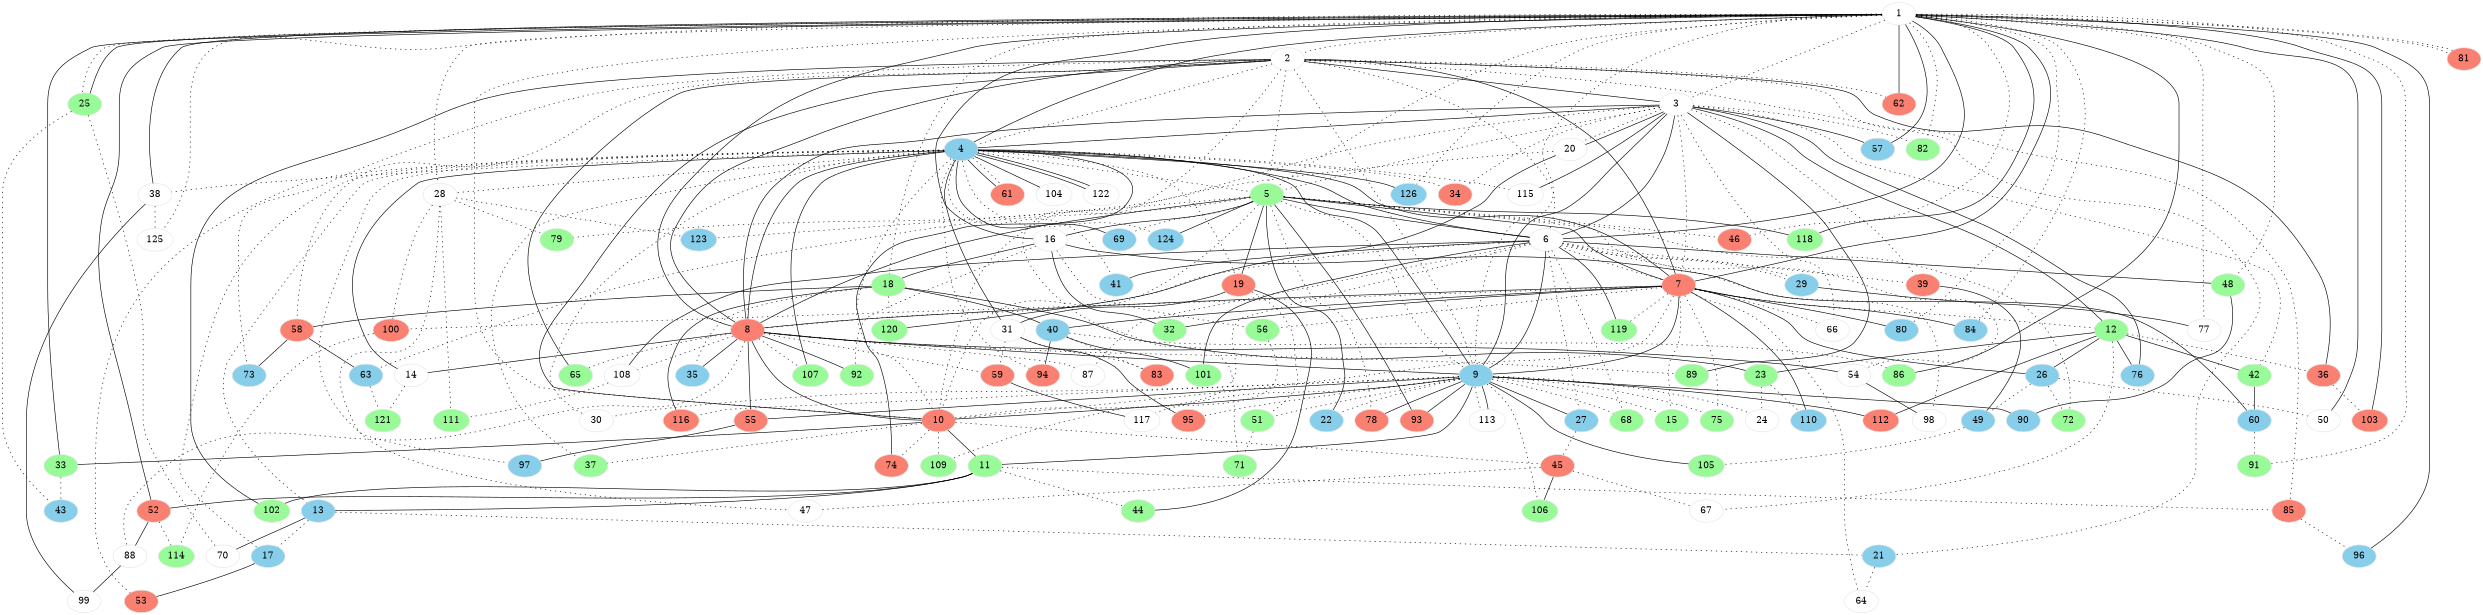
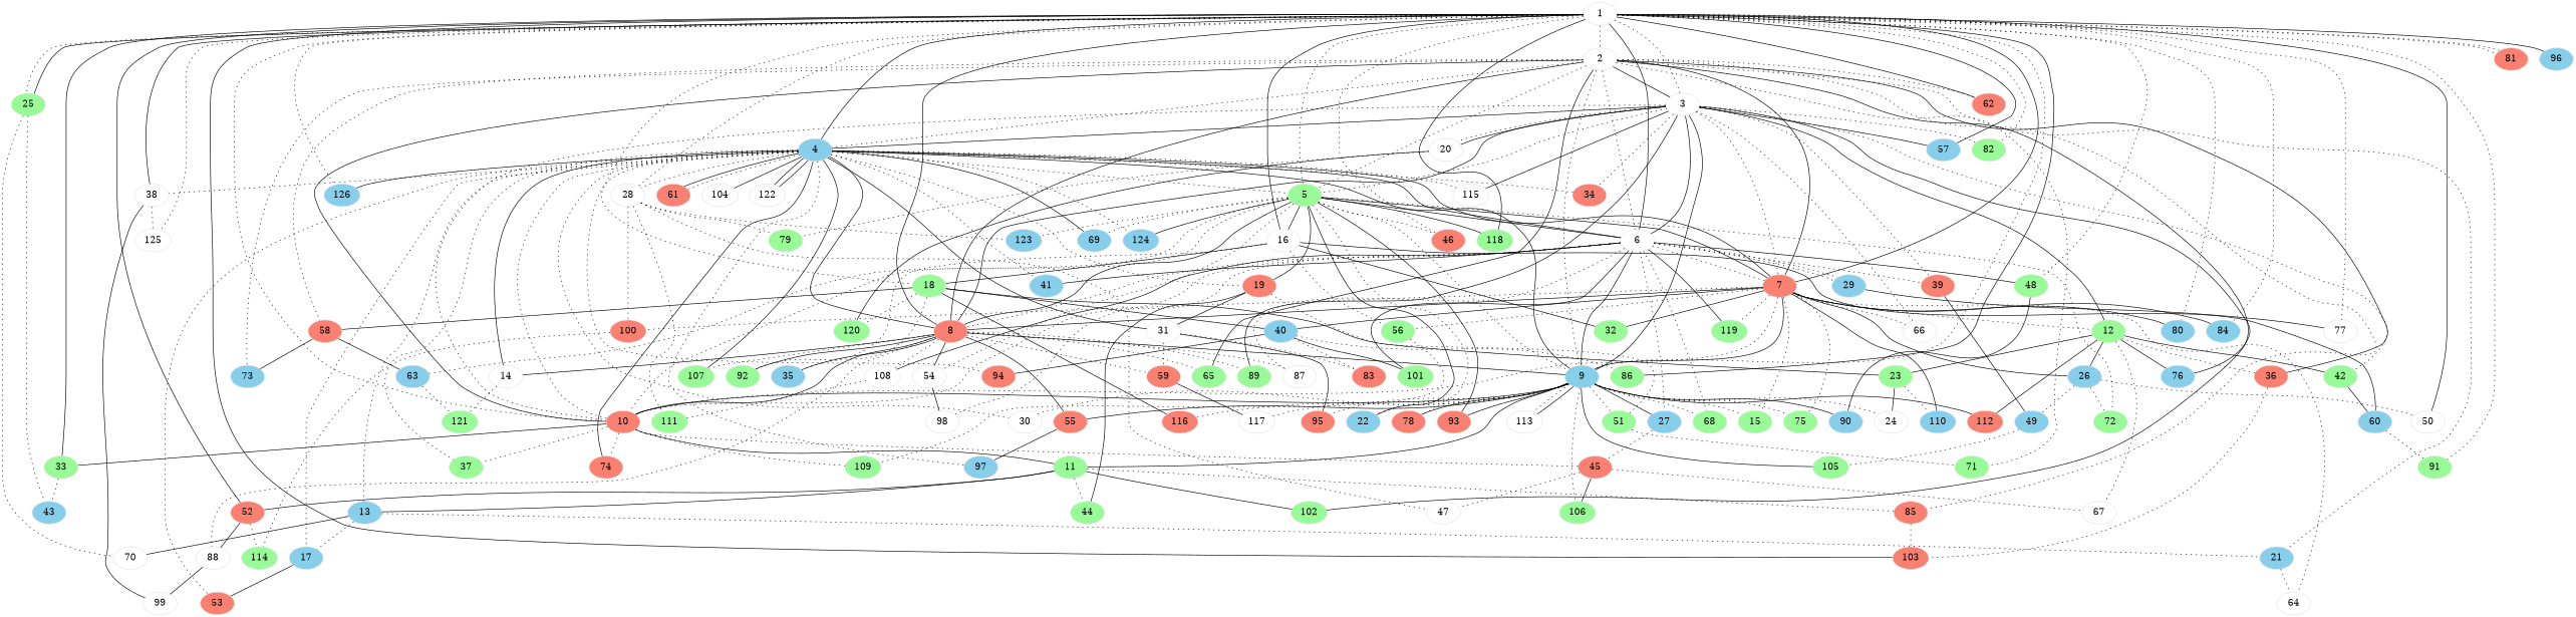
  graph {
    node [color=gray90 fillcolor=palegreen style=filled]
    edge [style=dotted]
    1 [fillcolor=white]
    2 [fillcolor=white]
    3 [fillcolor=white]
    4 [fillcolor=skyblue]
    5
    6 [fillcolor=white]
    7 [fillcolor=salmon]
    8 [fillcolor=salmon]
    9 [fillcolor=skyblue]
    10 [fillcolor=salmon]
    16 [fillcolor=white]
    18
    25
    28 [fillcolor=white]
    33
    38 [fillcolor=white]
    46 [fillcolor=salmon]
    48
    50 [fillcolor=white]
    52 [fillcolor=salmon]
    57 [fillcolor=skyblue]
    62 [fillcolor=salmon]
    77 [fillcolor=white]
    80 [fillcolor=skyblue]
    81 [fillcolor=salmon]
    82
    84 [fillcolor=skyblue]
    86
    91
    96 [fillcolor=skyblue]
    103 [fillcolor=salmon]
    118
    125 [fillcolor=white]
    126 [fillcolor=skyblue]
    21 [fillcolor=skyblue]
    36 [fillcolor=salmon]
    58 [fillcolor=salmon]
    65
    71
    73 [fillcolor=skyblue]
    85 [fillcolor=salmon]
    102
    12
    20 [fillcolor=white]
    34 [fillcolor=salmon]
    39 [fillcolor=salmon]
    42
    66 [fillcolor=white]
    76 [fillcolor=skyblue]
    89
    115 [fillcolor=white]
    13 [fillcolor=skyblue]
    14 [fillcolor=white]
    17 [fillcolor=skyblue]
    19 [fillcolor=salmon]
    30 [fillcolor=white]
    31 [fillcolor=white]
    37
    41 [fillcolor=skyblue]
    53 [fillcolor=salmon]
    61 [fillcolor=salmon]
    69 [fillcolor=skyblue]
    74 [fillcolor=salmon]
    94 [fillcolor=salmon]
    97 [fillcolor=skyblue]
    104 [fillcolor=white]
    107
    122 [fillcolor=white]
    124 [fillcolor=skyblue]
    22 [fillcolor=skyblue]
    54 [fillcolor=white]
    63 [fillcolor=skyblue]
    72
    78 [fillcolor=salmon]
    93 [fillcolor=salmon]
    123 [fillcolor=skyblue]
    27 [fillcolor=skyblue]
    29 [fillcolor=skyblue]
    68
    87 [fillcolor=white]
    98 [fillcolor=white]
    101
    108 [fillcolor=white]
    119
    15
    26 [fillcolor=skyblue]
    32
    40 [fillcolor=skyblue]
    56
    64 [fillcolor=white]
    75
    100 [fillcolor=salmon]
    110 [fillcolor=skyblue]
    35 [fillcolor=skyblue]
    55 [fillcolor=salmon]
    59 [fillcolor=salmon]
    88 [fillcolor=white]
    92
    11
    24 [fillcolor=white]
    51
    90 [fillcolor=skyblue]
    95 [fillcolor=salmon]
    105
    106
    112 [fillcolor=salmon]
    113 [fillcolor=white]
    116 [fillcolor=salmon]
    117 [fillcolor=white]
    45 [fillcolor=salmon]
    109
    60 [fillcolor=skyblue]
    23
    120
    70 [fillcolor=white]
    43 [fillcolor=skyblue]
    79
    47 [fillcolor=white]
    111
    99 [fillcolor=white]
    114
    67 [fillcolor=white]
    49 [fillcolor=skyblue]
    121
    44
    83 [fillcolor=salmon]
    1 -- 2
    1 -- 3
    1 -- 4 [style=solid]
    1 -- 5
    1 -- 6 [style=solid]
    1 -- 7 [style=solid]
    1 -- 8 [style=solid]
    1 -- 9
    1 -- 10
    1 -- 16 [style=solid]
    1 -- 18
    1 -- 25
    1 -- 25 [style=solid]
    1 -- 28
    1 -- 33 [style=solid]
    1 -- 38 [style=solid]
    1 -- 46
    1 -- 48
    1 -- 50 [style=solid]
    1 -- 52 [style=solid]
    1 -- 57 [style=solid]
    1 -- 62 [style=solid]
    1 -- 77
    1 -- 80
    1 -- 81
    1 -- 81
    1 -- 82
    1 -- 84
    1 -- 86 [style=solid]
    1 -- 91
    1 -- 96 [style=solid]
    1 -- 103 [style=solid]
    1 -- 118 [style=solid]
    1 -- 125
    1 -- 126
    2 -- 3 [style=solid]
    2 -- 4
    2 -- 5
    2 -- 6
    2 -- 7 [style=solid]
    2 -- 8 [style=solid]
    2 -- 9
    2 -- 10 [style=solid]
    2 -- 62
    2 -- 21
    2 -- 36 [style=solid]
    2 -- 58
    2 -- 65 [style=solid]
    2 -- 71
    2 -- 73
    2 -- 85
    2 -- 102 [style=solid]
    3 -- 4 [style=solid]
    3 -- 5
    3 -- 6 [style=solid]
    3 -- 7
    3 -- 8 [style=solid]
    3 -- 9 [style=solid]
    3 -- 10
    3 -- 57 [style=solid]
    3 -- 82
    3 -- 12 [style=solid]
    3 -- 20
    3 -- 20 [style=solid]
    3 -- 34
    3 -- 39
    3 -- 42
    3 -- 66
    3 -- 76 [style=solid]
    3 -- 89 [style=solid]
    3 -- 115 [style=solid]
    4 -- 5
    4 -- 6 [style=solid]
    4 -- 7 [style=solid]
    4 -- 8 [style=solid]
    4 -- 9 [style=solid]
    4 -- 10
    4 -- 28
    4 -- 38
    4 -- 126 [style=solid]
    4 -- 34
    4 -- 115
    4 -- 13
    4 -- 14 [style=solid]
    4 -- 17
    4 -- 19
    4 -- 30
    4 -- 31 [style=solid]
    4 -- 37
    4 -- 41
    4 -- 53
    4 -- 61 [style=solid]
    4 -- 61
    4 -- 69 [style=solid]
    4 -- 74 [style=solid]
    4 -- 94
    4 -- 97
    4 -- 104 [style=solid]
    4 -- 107 [style=solid]
    4 -- 122 [style=solid]
    4 -- 122 [style=solid]
    4 -- 124
    5 -- 6 [style=solid]
    5 -- 7 [style=solid]
    5 -- 8 [style=solid]
    5 -- 9
    5 -- 10
    5 -- 16 [style=solid]
    5 -- 46
    5 -- 118 [style=solid]
    5 -- 19 [style=solid]
    5 -- 69
    5 -- 124 [style=solid]
    5 -- 22 [style=solid]
    5 -- 54
    5 -- 63
    5 -- 72
    5 -- 78
    5 -- 93 [style=solid]
    5 -- 123
    6 -- 7
    6 -- 8
    6 -- 9 [style=solid]
    6 -- 10
    6 -- 48 [style=solid]
    6 -- 39
    6 -- 41 [style=solid]
    6 -- 27
    6 -- 29
    6 -- 29
    6 -- 68
    6 -- 87
    6 -- 98
    6 -- 101 [style=solid]
    6 -- 108 [style=solid]
    6 -- 119 [style=solid]
    7 -- 8 [style=solid]
    7 -- 9 [style=solid]
    7 -- 10
    7 -- 80 [style=solid]
    7 -- 84 [style=solid]
    7 -- 12
    7 -- 66
    7 -- 119
    7 -- 15
    7 -- 26 [style=solid]
    7 -- 32 [style=solid]
    7 -- 40 [style=solid]
    7 -- 56
    7 -- 64
    7 -- 75
    7 -- 100
    7 -- 110 [style=solid]
    8 -- 9 [style=solid]
    8 -- 10 [style=solid]
    8 -- 65
    8 -- 89
    8 -- 14 [style=solid]
    8 -- 107
    8 -- 54 [style=solid]
    8 -- 87
    8 -- 108
    8 -- 35 [style=solid]
    8 -- 55 [style=solid]
    8 -- 59
    8 -- 88
    8 -- 92 [style=solid]
    9 -- 10 [style=solid]
    9 -- 30
    9 -- 22
    9 -- 78 [style=solid]
    9 -- 93 [style=solid]
    9 -- 27 [style=solid]
    9 -- 68
    9 -- 15
    9 -- 75
    9 -- 55 [style=solid]
    9 -- 11 [style=solid]
    9 -- 24
    9 -- 51
    9 -- 90 [style=solid]
    9 -- 95
    9 -- 105 [style=solid]
    9 -- 106
    9 -- 112 [style=solid]
    9 -- 113
    9 -- 113 [style=solid]
    9 -- 116
    9 -- 117
    10 -- 33 [style=solid]
    10 -- 37
    10 -- 74
    10 -- 11 [style=solid]
    10 -- 45
    10 -- 109
    16 -- 18 [style=solid]
    16 -- 32 [style=solid]
    16 -- 56
    16 -- 92
    16 -- 60 [style=solid]
    18 -- 58 [style=solid]
    18 -- 40 [style=solid]
    18 -- 35
    18 -- 116 [style=solid]
    18 -- 23 [style=solid]
    18 -- 120
    25 -- 70
    25 -- 43
    28 -- 123
    28 -- 100
    28 -- 79
    28 -- 47
    28 -- 111
    33 -- 43
    38 -- 125
    38 -- 99 [style=solid]
    48 -- 90 [style=solid]
    52 -- 88 [style=solid]
    52 -- 114
    21 -- 64
    36 -- 103
    58 -- 73 [style=solid]
    58 -- 63 [style=solid]
-   85 -- 96
+   85 -- 103
    12 -- 36
    12 -- 42 [style=solid]
    12 -- 76 [style=solid]
    12 -- 26 [style=solid]
    12 -- 112 [style=solid]
    12 -- 23 [style=solid]
    12 -- 67
    20 -- 120 [style=solid]
    20 -- 79
    39 -- 49 [style=solid]
    42 -- 60 [style=solid]
    13 -- 21
    13 -- 17
    13 -- 70 [style=solid]
    14 -- 121
    17 -- 53 [style=solid]
    19 -- 31 [style=solid]
    19 -- 51
    19 -- 44 [style=solid]
    31 -- 59
    31 -- 95 [style=solid]
    31 -- 83
    54 -- 98 [style=solid]
    63 -- 121
    27 -- 45
    29 -- 77 [style=solid]
    108 -- 111
    26 -- 50
    26 -- 72
    26 -- 49
    40 -- 86
    40 -- 94 [style=solid]
    40 -- 101 [style=solid]
    40 -- 83
    56 -- 109
    100 -- 114
    55 -- 97 [style=solid]
    59 -- 117 [style=solid]
    88 -- 99 [style=solid]
    11 -- 52 [style=solid]
    11 -- 85
    11 -- 102 [style=solid]
    11 -- 13 [style=solid]
    11 -- 44
    51 -- 71
    45 -- 106 [style=solid]
    45 -- 47
    45 -- 67
    60 -- 91
    23 -- 110
-   23 -- 24
+   23 -- 24 [style=solid]
    49 -- 105
  }
